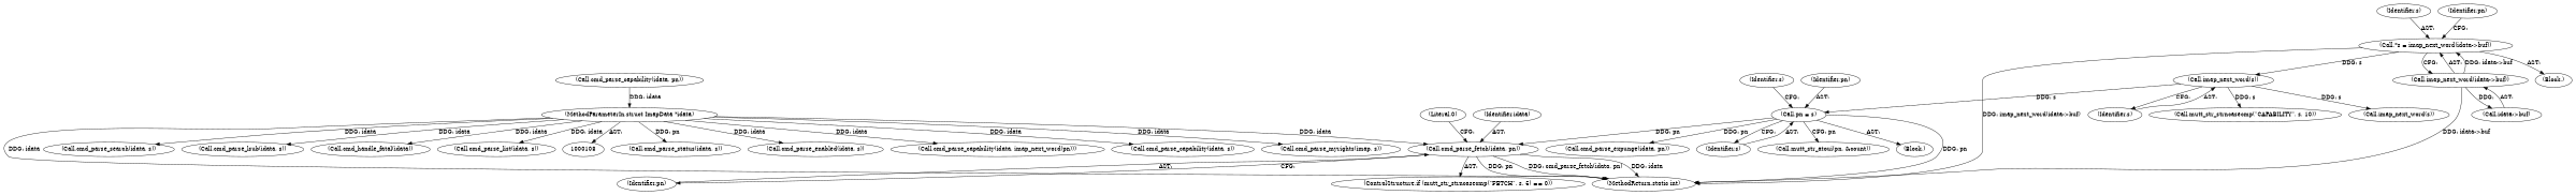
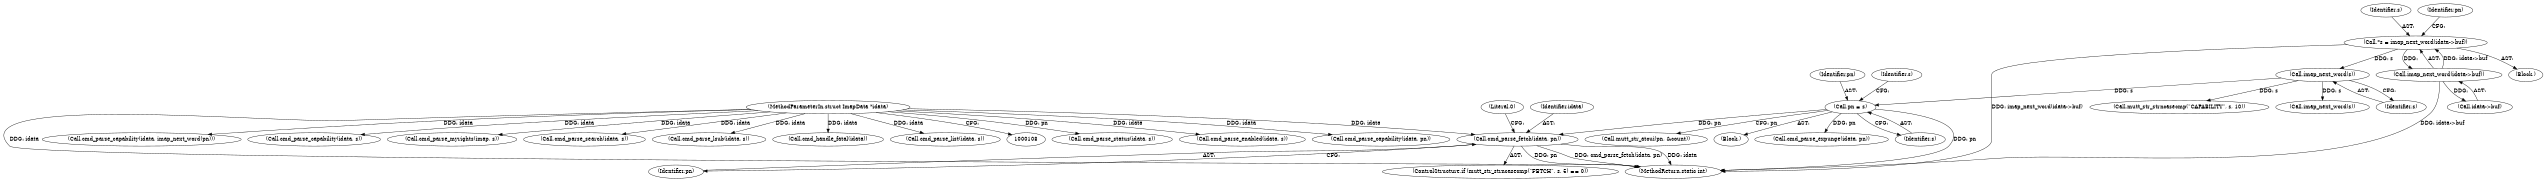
  digraph {
    n1 [label="(Call,cmd_parse_fetch(idata, pn))"]
    n2 [label="(Identifier,pn)"]
    n3 [label="(ControlStructure,if (mutt_str_strncasecmp(\"FETCH\", s, 5) == 0))"]
    n4 [label="(MethodReturn,static int)"]
    n5 [label="(MethodParameterIn,struct ImapData *idata)"]
    n6 [label="(Call,cmd_parse_status(idata, s))"]
    n7 [label="(Call,cmd_parse_enabled(idata, s))"]
    n8 [label="(Call,cmd_parse_capability(idata, pn))"]
    n9 [label="(Call,cmd_parse_capability(idata, imap_next_word(pn)))"]
    n10 [label="(Call,cmd_parse_capability(idata, s))"]
    n11 [label="(Call,cmd_parse_myrights(imap, s))"]
    n12 [label="(Call,cmd_parse_search(idata, s))"]
    n13 [label="(Call,cmd_parse_lsub(idata, s))"]
    n14 [label="(Call,cmd_handle_fatal(idata))"]
    n15 [label="(Call,cmd_parse_list(idata, s))"]
    1000108
    n17 [label="(Call,cmd_parse_expunge(idata, pn))"]
    n18 [label="(Call,pn = s)"]
    n19 [label="(Identifier,s)"]
    n20 [label="(Call,mutt_str_atoui(pn, &count))"]
    n21 [label="(Block,)"]
    n22 [label="(Call,imap_next_word(s))"]
    n23 [label="(Call,mutt_str_strncasecmp(\"CAPABILITY\", s, 10))"]
    n24 [label="(Call,imap_next_word(s))"]
    n25 [label="(Identifier,s)"]
    n26 [label="(Call,*s = imap_next_word(idata->buf))"]
    n27 [label="(Call,imap_next_word(idata->buf))"]
    n28 [label="(Block,)"]
    n29 [label="(Call,idata->buf)"]
    n30 [label="(Identifier,s)"]
    n31 [label="(Identifier,pn)"]
    n32 [label="(Literal,0)"]
    n33 [label="(Identifier,idata)"]
    n34 [label="(Identifier,s)"]
    n35 [label="(Identifier,pn)"]
    n1 -> n2 [label="CFG: "]
    n1 -> n3 [label="AST: "]
    n1 -> n4 [label="DDG: cmd_parse_fetch(idata, pn)"]
    n1 -> n4 [label="DDG: idata"]
    n1 -> n4 [label="DDG: pn"]
    n2 -> n1 [label="AST: "]
    n5 -> n1 [label="DDG: idata"]
    n5 -> n4 [label="DDG: idata"]
    n5 -> n6 [label="DDG: pn"]
    n5 -> n7 [label="DDG: idata"]
-   n8 -> n5 [label="DDG: idata"]
+   n5 -> n8 [label="DDG: idata"]
    n5 -> n9 [label="DDG: idata"]
    n5 -> n10 [label="DDG: idata"]
    n5 -> n11 [label="DDG: idata"]
    n5 -> n12 [label="DDG: idata"]
    n5 -> n13 [label="DDG: idata"]
    n5 -> n14 [label="DDG: idata"]
    n5 -> n15 [label="DDG: idata"]
-   n5 -> 1000108 [label="AST: "]
+   n5 -> 1000108 [label="CFG: "]
    n18 -> n1 [label="DDG: pn"]
    n18 -> n4 [label="DDG: pn"]
    n18 -> n17 [label="DDG: pn"]
    n18 -> n19 [label="CFG: "]
    n18 -> n20 [label="CFG: pn"]
    n18 -> n21 [label="AST: "]
    n19 -> n18 [label="AST: "]
    n22 -> n18 [label="DDG: s"]
    n22 -> n23 [label="DDG: s"]
    n22 -> n24 [label="DDG: s"]
    n22 -> n25 [label="CFG: "]
    n25 -> n22 [label="AST: "]
    n26 -> n4 [label="DDG: imap_next_word(idata->buf)"]
    n26 -> n22 [label="DDG: s"]
-   n26 -> n27 [label="CFG: "]
+   n26 -> n27 [label="DDG: "]
    n26 -> n28 [label="AST: "]
    n27 -> n4 [label="DDG: idata->buf"]
    n27 -> n26 [label="AST: "]
    n27 -> n26 [label="DDG: idata->buf"]
    n27 -> n29 [label="DDG: "]
    n29 -> n27 [label="AST: "]
    n30 -> n26 [label="AST: "]
    n31 -> n18 [label="AST: "]
    n32 -> n1 [label="CFG: "]
    n33 -> n1 [label="AST: "]
    n34 -> n18 [label="CFG: "]
    n35 -> n26 [label="CFG: "]
  }
